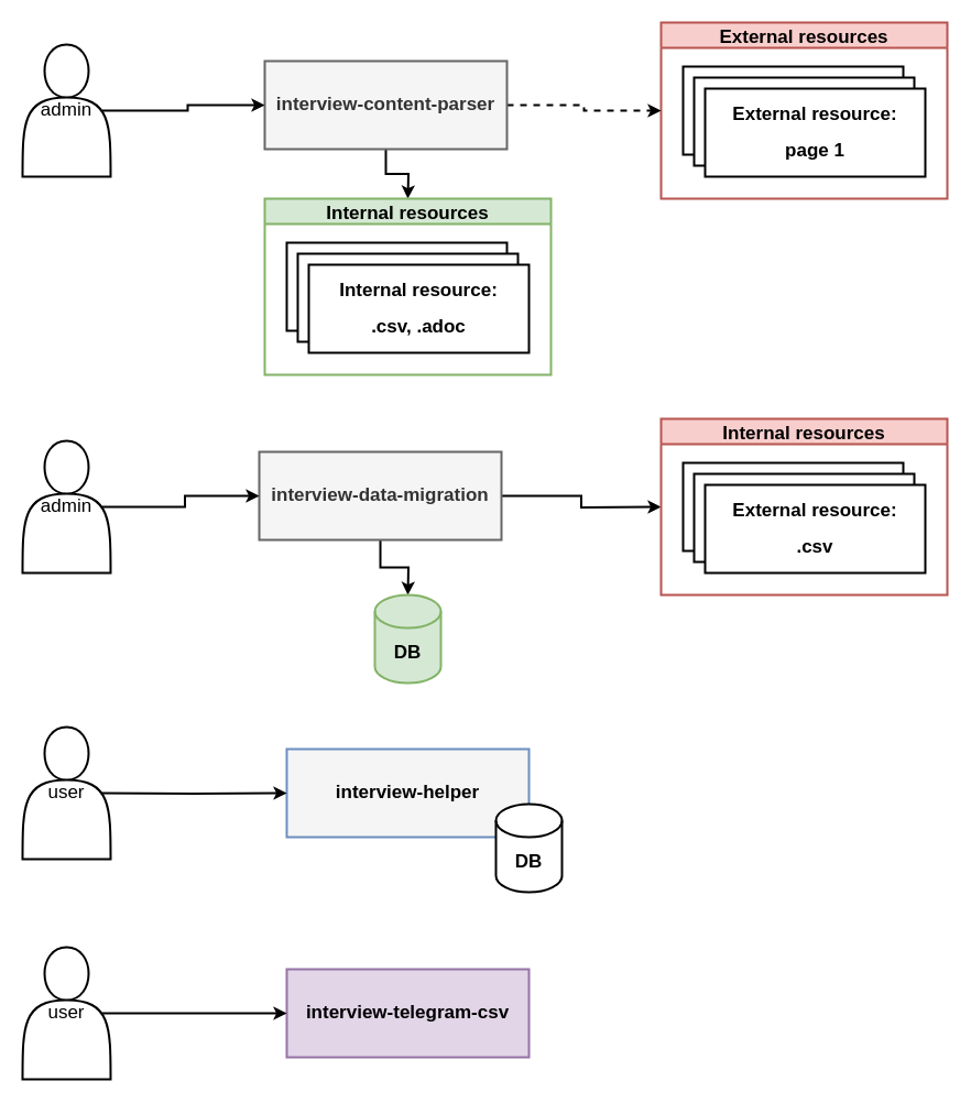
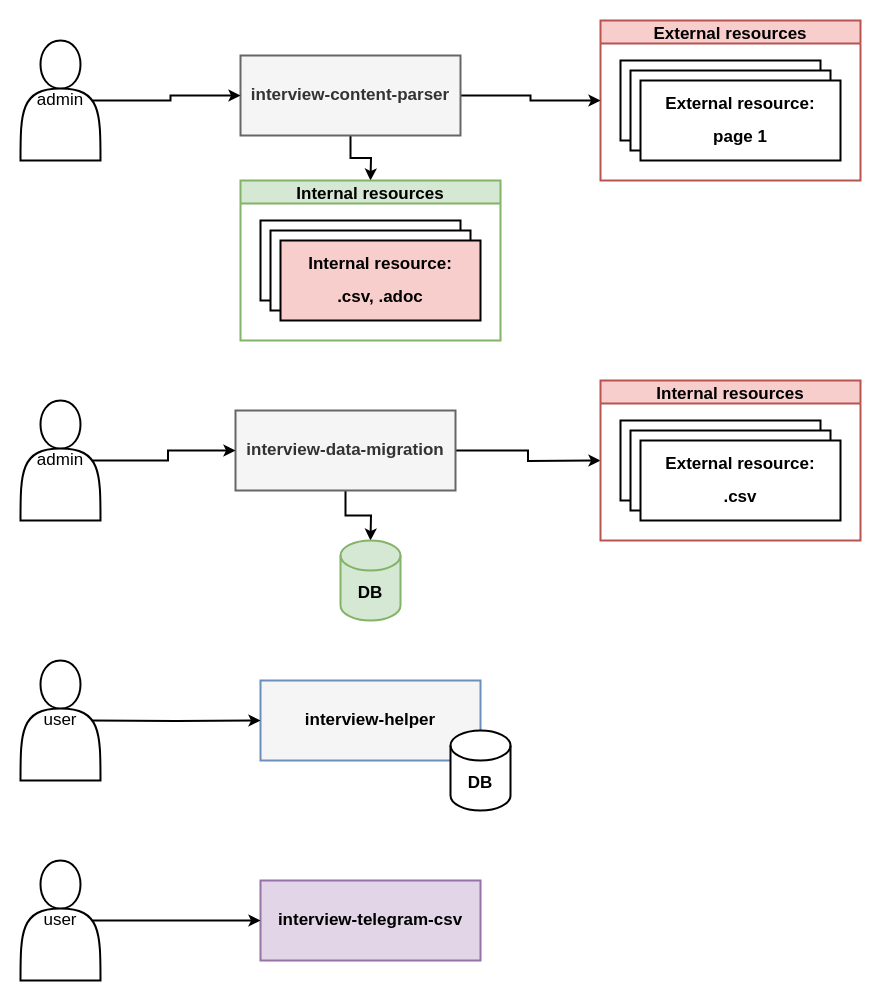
  <mxCell id="0" />
  <mxCell id="1" parent="0" />
  <mxCell id="2" value="External resources" style="swimlane;strokeWidth=2;fontSize=17;fillColor=#f8cecc;strokeColor=#b85450;" parent="1" vertex="1"><mxGeometry x="600" y="20" width="260" height="160" as="geometry" /></mxCell>
  <mxCell id="3" value="&lt;p&gt;&lt;font style=&quot;font-size: 17px&quot;&gt;&lt;b&gt;External resource:&lt;/b&gt;&lt;/font&gt;&lt;/p&gt;&lt;p&gt;&lt;font style=&quot;font-size: 17px&quot;&gt;&lt;b&gt;page 1&lt;/b&gt;&lt;/font&gt;&lt;/p&gt;" style="rounded=0;whiteSpace=wrap;html=1;strokeWidth=2;" parent="2" vertex="1"><mxGeometry x="20" y="40" width="200" height="80" as="geometry" /></mxCell>
  <mxCell id="4" value="&lt;p&gt;&lt;font style=&quot;font-size: 17px&quot;&gt;&lt;b&gt;External resource:&lt;/b&gt;&lt;/font&gt;&lt;/p&gt;&lt;p&gt;&lt;font style=&quot;font-size: 17px&quot;&gt;&lt;b&gt;page 1&lt;/b&gt;&lt;/font&gt;&lt;/p&gt;" style="rounded=0;whiteSpace=wrap;html=1;strokeWidth=2;" parent="1" vertex="1"><mxGeometry x="630" y="70" width="200" height="80" as="geometry" /></mxCell>
  <mxCell id="5" value="&lt;p&gt;&lt;font style=&quot;font-size: 17px&quot;&gt;&lt;b&gt;External resource:&lt;/b&gt;&lt;/font&gt;&lt;/p&gt;&lt;p&gt;&lt;font style=&quot;font-size: 17px&quot;&gt;&lt;b&gt;page 1&lt;/b&gt;&lt;/font&gt;&lt;/p&gt;" style="rounded=0;whiteSpace=wrap;html=1;strokeWidth=2;" parent="1" vertex="1"><mxGeometry x="640" y="80" width="200" height="80" as="geometry" /></mxCell>
- <mxCell id="6" style="edgeStyle=orthogonalEdgeStyle;rounded=0;orthogonalLoop=1;jettySize=auto;html=1;exitX=1;exitY=0.5;exitDx=0;exitDy=0;entryX=0;entryY=0.5;entryDx=0;entryDy=0;strokeWidth=2;dashed=1;" parent="1" source="8" target="2" edge="1"><mxGeometry relative="1" as="geometry" /></mxCell>
+ <mxCell id="6" style="edgeStyle=orthogonalEdgeStyle;rounded=0;orthogonalLoop=1;jettySize=auto;html=1;exitX=1;exitY=0.5;exitDx=0;exitDy=0;entryX=0;entryY=0.5;entryDx=0;entryDy=0;strokeWidth=2;" parent="1" source="8" target="2" edge="1"><mxGeometry relative="1" as="geometry" /></mxCell>
  <mxCell id="7" style="edgeStyle=orthogonalEdgeStyle;rounded=0;orthogonalLoop=1;jettySize=auto;html=1;exitX=0.5;exitY=1;exitDx=0;exitDy=0;strokeWidth=2;" parent="1" source="8" edge="1"><mxGeometry relative="1" as="geometry"><mxPoint x="370" y="180" as="targetPoint" /></mxGeometry></mxCell>
  <mxCell id="8" value="&lt;p&gt;&lt;span style=&quot;font-size: 17px&quot;&gt;&lt;b&gt;interview-content-parser&lt;/b&gt;&lt;/span&gt;&lt;/p&gt;" style="rounded=0;whiteSpace=wrap;html=1;strokeWidth=2;fillColor=#f5f5f5;fontColor=#333333;strokeColor=#666666;" parent="1" vertex="1"><mxGeometry x="240" y="55" width="220" height="80" as="geometry" /></mxCell>
  <mxCell id="9" style="edgeStyle=orthogonalEdgeStyle;rounded=0;orthogonalLoop=1;jettySize=auto;html=1;exitX=0.9;exitY=0.5;exitDx=0;exitDy=0;entryX=0;entryY=0.5;entryDx=0;entryDy=0;strokeWidth=2;exitPerimeter=0;" parent="1" source="10" target="8" edge="1"><mxGeometry relative="1" as="geometry" /></mxCell>
  <mxCell id="10" value="admin" style="shape=actor;whiteSpace=wrap;html=1;fontSize=17;strokeWidth=2;" parent="1" vertex="1"><mxGeometry x="20" y="40" width="80" height="120" as="geometry" /></mxCell>
  <mxCell id="11" value="Internal resources" style="swimlane;strokeWidth=2;fontSize=17;fillColor=#d5e8d4;strokeColor=#82b366;" parent="1" vertex="1"><mxGeometry x="240" y="180" width="260" height="160" as="geometry" /></mxCell>
  <mxCell id="12" value="&lt;p&gt;&lt;font style=&quot;font-size: 17px&quot;&gt;&lt;b&gt;External resource:&lt;/b&gt;&lt;/font&gt;&lt;/p&gt;&lt;p&gt;&lt;font style=&quot;font-size: 17px&quot;&gt;&lt;b&gt;page 1&lt;/b&gt;&lt;/font&gt;&lt;/p&gt;" style="rounded=0;whiteSpace=wrap;html=1;strokeWidth=2;" parent="11" vertex="1"><mxGeometry x="20" y="40" width="200" height="80" as="geometry" /></mxCell>
  <mxCell id="13" value="&lt;p&gt;&lt;font style=&quot;font-size: 17px&quot;&gt;&lt;b&gt;External resource:&lt;/b&gt;&lt;/font&gt;&lt;/p&gt;&lt;p&gt;&lt;font style=&quot;font-size: 17px&quot;&gt;&lt;b&gt;page 1&lt;/b&gt;&lt;/font&gt;&lt;/p&gt;" style="rounded=0;whiteSpace=wrap;html=1;strokeWidth=2;" parent="11" vertex="1"><mxGeometry x="30" y="50" width="200" height="80" as="geometry" /></mxCell>
- <mxCell id="14" value="&lt;p&gt;&lt;font style=&quot;font-size: 17px&quot;&gt;&lt;b&gt;Internal resource:&lt;/b&gt;&lt;/font&gt;&lt;/p&gt;&lt;p&gt;&lt;span style=&quot;font-size: 17px;&quot;&gt;&lt;b&gt;.csv, .adoc&lt;/b&gt;&lt;/span&gt;&lt;/p&gt;" style="rounded=0;whiteSpace=wrap;html=1;strokeWidth=2;" parent="11" vertex="1"><mxGeometry x="40" y="60" width="200" height="80" as="geometry" /></mxCell>
+ <mxCell id="14" value="&lt;p&gt;&lt;font style=&quot;font-size: 17px&quot;&gt;&lt;b&gt;Internal resource:&lt;/b&gt;&lt;/font&gt;&lt;/p&gt;&lt;p&gt;&lt;span style=&quot;font-size: 17px;&quot;&gt;&lt;b&gt;.csv, .adoc&lt;/b&gt;&lt;/span&gt;&lt;/p&gt;" style="rounded=0;whiteSpace=wrap;html=1;strokeWidth=2;fillColor=#f8cecc;" parent="11" vertex="1"><mxGeometry x="40" y="60" width="200" height="80" as="geometry" /></mxCell>
  <mxCell id="15" style="edgeStyle=orthogonalEdgeStyle;rounded=0;orthogonalLoop=1;jettySize=auto;html=1;exitX=1;exitY=0.5;exitDx=0;exitDy=0;entryX=0;entryY=0.5;entryDx=0;entryDy=0;strokeWidth=2;" parent="1" source="17" edge="1"><mxGeometry relative="1" as="geometry"><mxPoint x="600" y="460" as="targetPoint" /></mxGeometry></mxCell>
  <mxCell id="16" style="edgeStyle=orthogonalEdgeStyle;rounded=0;orthogonalLoop=1;jettySize=auto;html=1;exitX=0.5;exitY=1;exitDx=0;exitDy=0;strokeWidth=2;" parent="1" source="17" edge="1"><mxGeometry relative="1" as="geometry"><mxPoint x="370" y="540" as="targetPoint" /></mxGeometry></mxCell>
  <mxCell id="17" value="&lt;span style=&quot;font-size: 17px;&quot;&gt;&lt;b&gt;interview-data-migration&lt;/b&gt;&lt;/span&gt;&lt;span style=&quot;font-size: 17px;&quot;&gt;&lt;b&gt;&lt;br&gt;&lt;/b&gt;&lt;/span&gt;" style="rounded=0;whiteSpace=wrap;html=1;strokeWidth=2;fillColor=#f5f5f5;fontColor=#333333;strokeColor=#666666;" parent="1" vertex="1"><mxGeometry x="235" y="410" width="220" height="80" as="geometry" /></mxCell>
  <mxCell id="18" value="admin" style="shape=actor;whiteSpace=wrap;html=1;fontSize=17;strokeWidth=2;" parent="1" vertex="1"><mxGeometry x="20" y="400" width="80" height="120" as="geometry" /></mxCell>
  <mxCell id="19" value="Internal resources" style="swimlane;strokeWidth=2;fontSize=17;fillColor=#f8cecc;strokeColor=#b85450;" parent="1" vertex="1"><mxGeometry x="600" y="380" width="260" height="160" as="geometry" /></mxCell>
  <mxCell id="20" value="&lt;p&gt;&lt;font style=&quot;font-size: 17px&quot;&gt;&lt;b&gt;External resource:&lt;/b&gt;&lt;/font&gt;&lt;/p&gt;&lt;p&gt;&lt;font style=&quot;font-size: 17px&quot;&gt;&lt;b&gt;page 1&lt;/b&gt;&lt;/font&gt;&lt;/p&gt;" style="rounded=0;whiteSpace=wrap;html=1;strokeWidth=2;" parent="19" vertex="1"><mxGeometry x="20" y="40" width="200" height="80" as="geometry" /></mxCell>
  <mxCell id="21" value="&lt;p&gt;&lt;font style=&quot;font-size: 17px&quot;&gt;&lt;b&gt;External resource:&lt;/b&gt;&lt;/font&gt;&lt;/p&gt;&lt;p&gt;&lt;font style=&quot;font-size: 17px&quot;&gt;&lt;b&gt;page 1&lt;/b&gt;&lt;/font&gt;&lt;/p&gt;" style="rounded=0;whiteSpace=wrap;html=1;strokeWidth=2;" parent="19" vertex="1"><mxGeometry x="30" y="50" width="200" height="80" as="geometry" /></mxCell>
  <mxCell id="22" value="&lt;p&gt;&lt;font style=&quot;font-size: 17px&quot;&gt;&lt;b&gt;External resource:&lt;/b&gt;&lt;/font&gt;&lt;/p&gt;&lt;p&gt;&lt;span style=&quot;font-size: 17px;&quot;&gt;&lt;b&gt;.csv&lt;/b&gt;&lt;/span&gt;&lt;/p&gt;" style="rounded=0;whiteSpace=wrap;html=1;strokeWidth=2;" parent="19" vertex="1"><mxGeometry x="40" y="60" width="200" height="80" as="geometry" /></mxCell>
  <mxCell id="23" value="&lt;b&gt;DB&lt;/b&gt;" style="shape=cylinder3;whiteSpace=wrap;html=1;boundedLbl=1;backgroundOutline=1;size=15;fontSize=17;strokeWidth=2;fillColor=#d5e8d4;strokeColor=#82b366;" parent="1" vertex="1"><mxGeometry x="340" y="540" width="60" height="80" as="geometry" /></mxCell>
  <mxCell id="24" value="&lt;span style=&quot;font-size: 17px;&quot;&gt;&lt;b&gt;interview-helper&lt;/b&gt;&lt;/span&gt;&lt;span style=&quot;font-size: 17px;&quot;&gt;&lt;b&gt;&lt;br&gt;&lt;/b&gt;&lt;/span&gt;" style="rounded=0;whiteSpace=wrap;html=1;strokeWidth=2;fillColor=#f5f5f5;strokeColor=#6c8ebf;" parent="1" vertex="1"><mxGeometry x="260" y="680" width="220" height="80" as="geometry" /></mxCell>
  <mxCell id="25" style="edgeStyle=orthogonalEdgeStyle;rounded=0;orthogonalLoop=1;jettySize=auto;html=1;exitX=0.9;exitY=0.5;exitDx=0;exitDy=0;entryX=0;entryY=0.5;entryDx=0;entryDy=0;strokeWidth=2;exitPerimeter=0;" parent="1" source="18" target="17" edge="1"><mxGeometry relative="1" as="geometry" /></mxCell>
  <mxCell id="26" style="edgeStyle=orthogonalEdgeStyle;rounded=0;orthogonalLoop=1;jettySize=auto;html=1;entryX=0;entryY=0.5;entryDx=0;entryDy=0;strokeWidth=2;" parent="1" target="24" edge="1"><mxGeometry relative="1" as="geometry"><mxPoint x="90" y="720" as="sourcePoint" /></mxGeometry></mxCell>
  <mxCell id="27" value="user" style="shape=actor;whiteSpace=wrap;html=1;fontSize=17;strokeWidth=2;" parent="1" vertex="1"><mxGeometry x="20" y="660" width="80" height="120" as="geometry" /></mxCell>
  <mxCell id="28" value="&lt;b&gt;DB&lt;/b&gt;" style="shape=cylinder3;whiteSpace=wrap;html=1;boundedLbl=1;backgroundOutline=1;size=15;fontSize=17;strokeWidth=2;" parent="1" vertex="1"><mxGeometry x="450" y="730" width="60" height="80" as="geometry" /></mxCell>
  <mxCell id="29" value="&lt;span style=&quot;font-size: 17px;&quot;&gt;&lt;b&gt;interview-telegram-csv&lt;/b&gt;&lt;/span&gt;" style="rounded=0;whiteSpace=wrap;html=1;strokeWidth=2;fillColor=#e1d5e7;strokeColor=#9673a6;" parent="1" vertex="1"><mxGeometry x="260" y="880" width="220" height="80" as="geometry" /></mxCell>
  <mxCell id="30" value="user" style="shape=actor;whiteSpace=wrap;html=1;fontSize=17;strokeWidth=2;" parent="1" vertex="1"><mxGeometry x="20" y="860" width="80" height="120" as="geometry" /></mxCell>
  <mxCell id="31" style="edgeStyle=orthogonalEdgeStyle;rounded=0;orthogonalLoop=1;jettySize=auto;html=1;exitX=0.9;exitY=0.5;exitDx=0;exitDy=0;entryX=0;entryY=0.5;entryDx=0;entryDy=0;strokeWidth=2;exitPerimeter=0;" parent="1" source="30" target="29" edge="1"><mxGeometry relative="1" as="geometry" /></mxCell>
